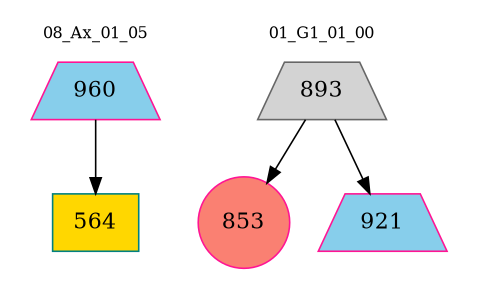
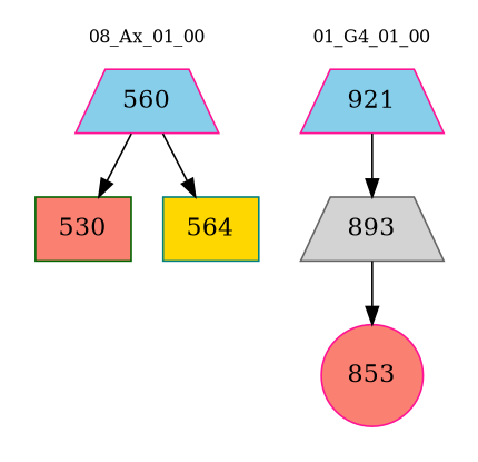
  digraph {
    node [color=deeppink fillcolor=skyblue shape=trapezium style=filled]
    edge [color=black]
-   n1 [label=960]
+   n1 [label=560]
+   n2 [color=darkgreen fillcolor=salmon label=530 shape=box]
    n3 [color=teal fillcolor=gold label=564 shape=box]
    n4 [color=gray40 fillcolor=lightgrey label=893]
    n5 [fillcolor=salmon label=853 shape=circle]
    n6 [label=921]
    subgraph cluster_1 {
      color=white
      fontsize=10
-     label="08_Ax_01_05"
+     label="08_Ax_01_00"
      n1
+     n2
      n3
    }
    subgraph cluster_2 {
      color=white
      fontsize=10
-     label="01_G1_01_00"
+     label="01_G4_01_00"
      n4
      n5
      n6
    }
+   n1 -> n2
    n1 -> n3
    n4 -> n5
-   n4 -> n6
+   n6 -> n4
  }
